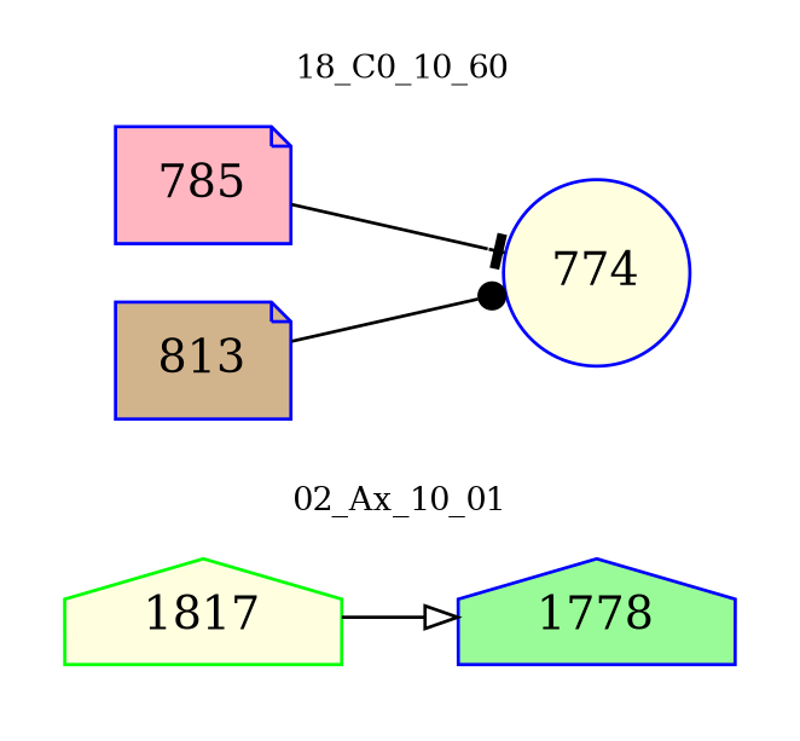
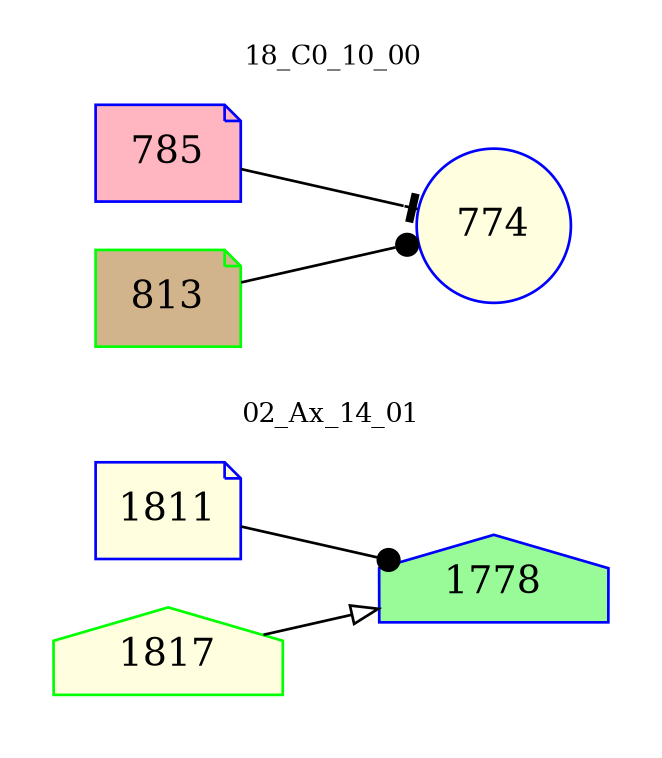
  digraph {
    rankdir=LR
    node [color=blue fillcolor=lightyellow shape=note style=filled]
    edge [arrowhead=dot color=black]
+   n1 [label=1811]
    n2 [fillcolor=palegreen label=1778 shape=house]
    n3 [color=green label=1817 shape=house]
    n4 [fillcolor=lightpink label=785]
    n5 [label=774 shape=circle]
-   n6 [fillcolor=tan label=813]
+   n6 [color=green fillcolor=tan label=813]
    subgraph cluster_1 {
      color=white
      fontsize=10
-     label="02_Ax_10_01"
+     label="02_Ax_14_01"
+     n1
      n2
      n3
    }
    subgraph cluster_2 {
      color=white
      fontsize=10
-     label="18_C0_10_60"
+     label="18_C0_10_00"
      n4
      n5
      n6
    }
+   n1 -> n2
    n3 -> n2 [arrowhead=onormal]
    n4 -> n5 [arrowhead=tee]
    n6 -> n5
  }
